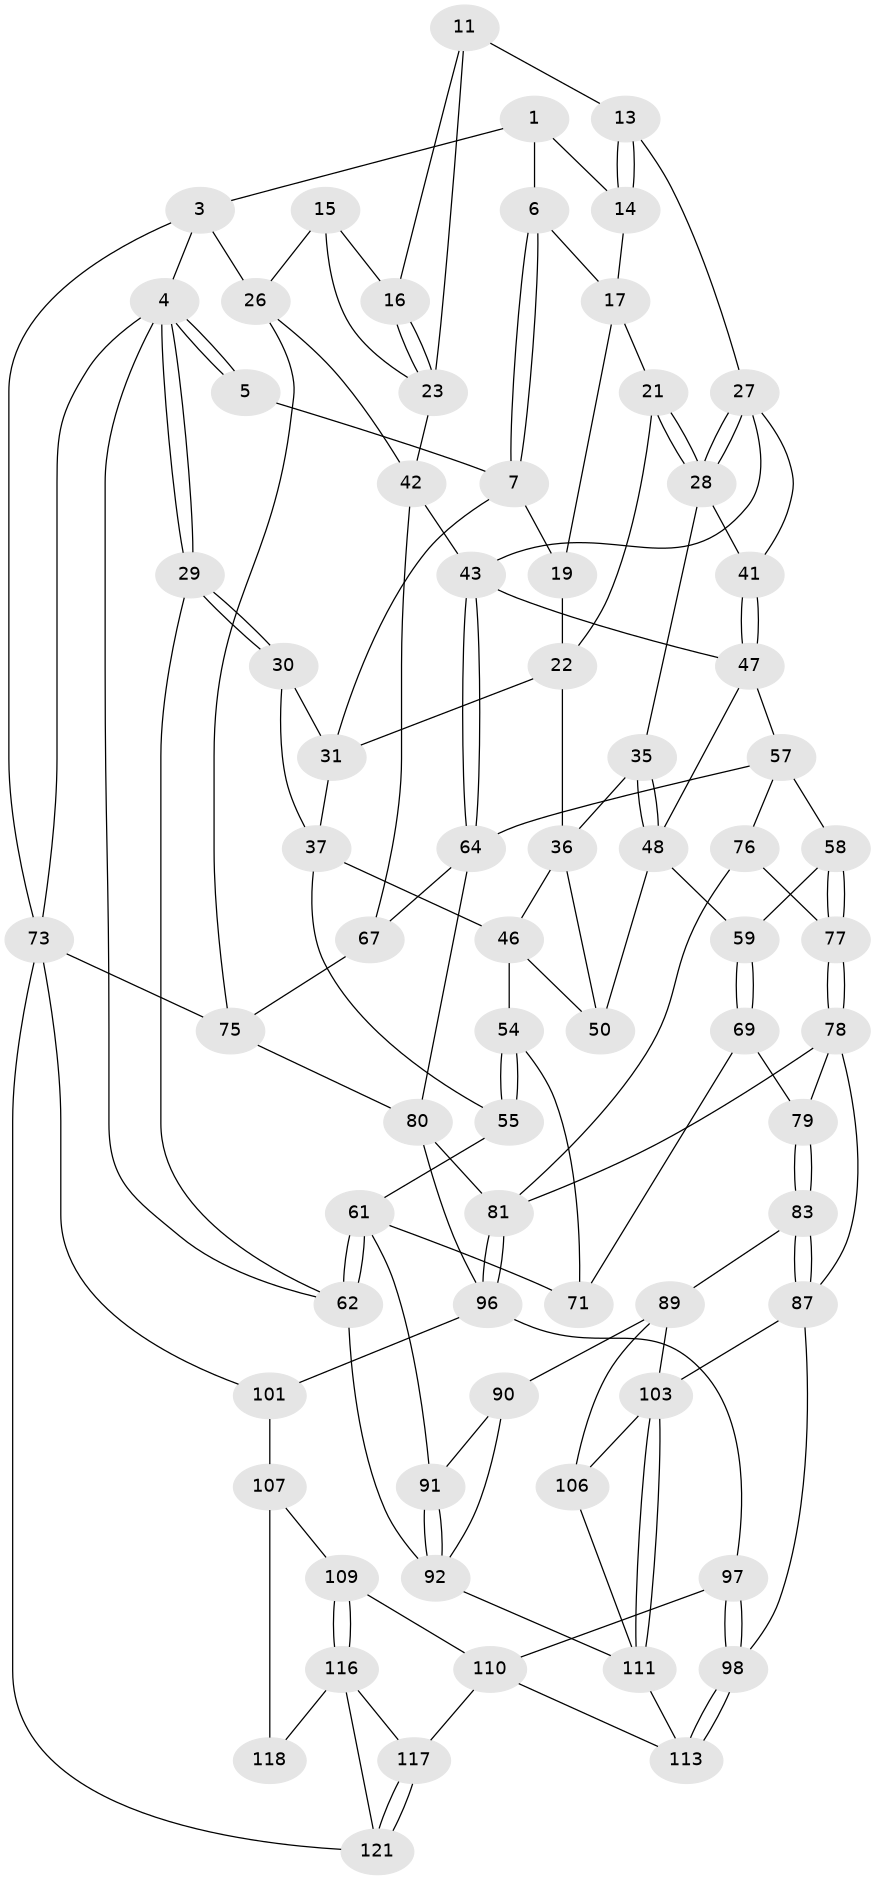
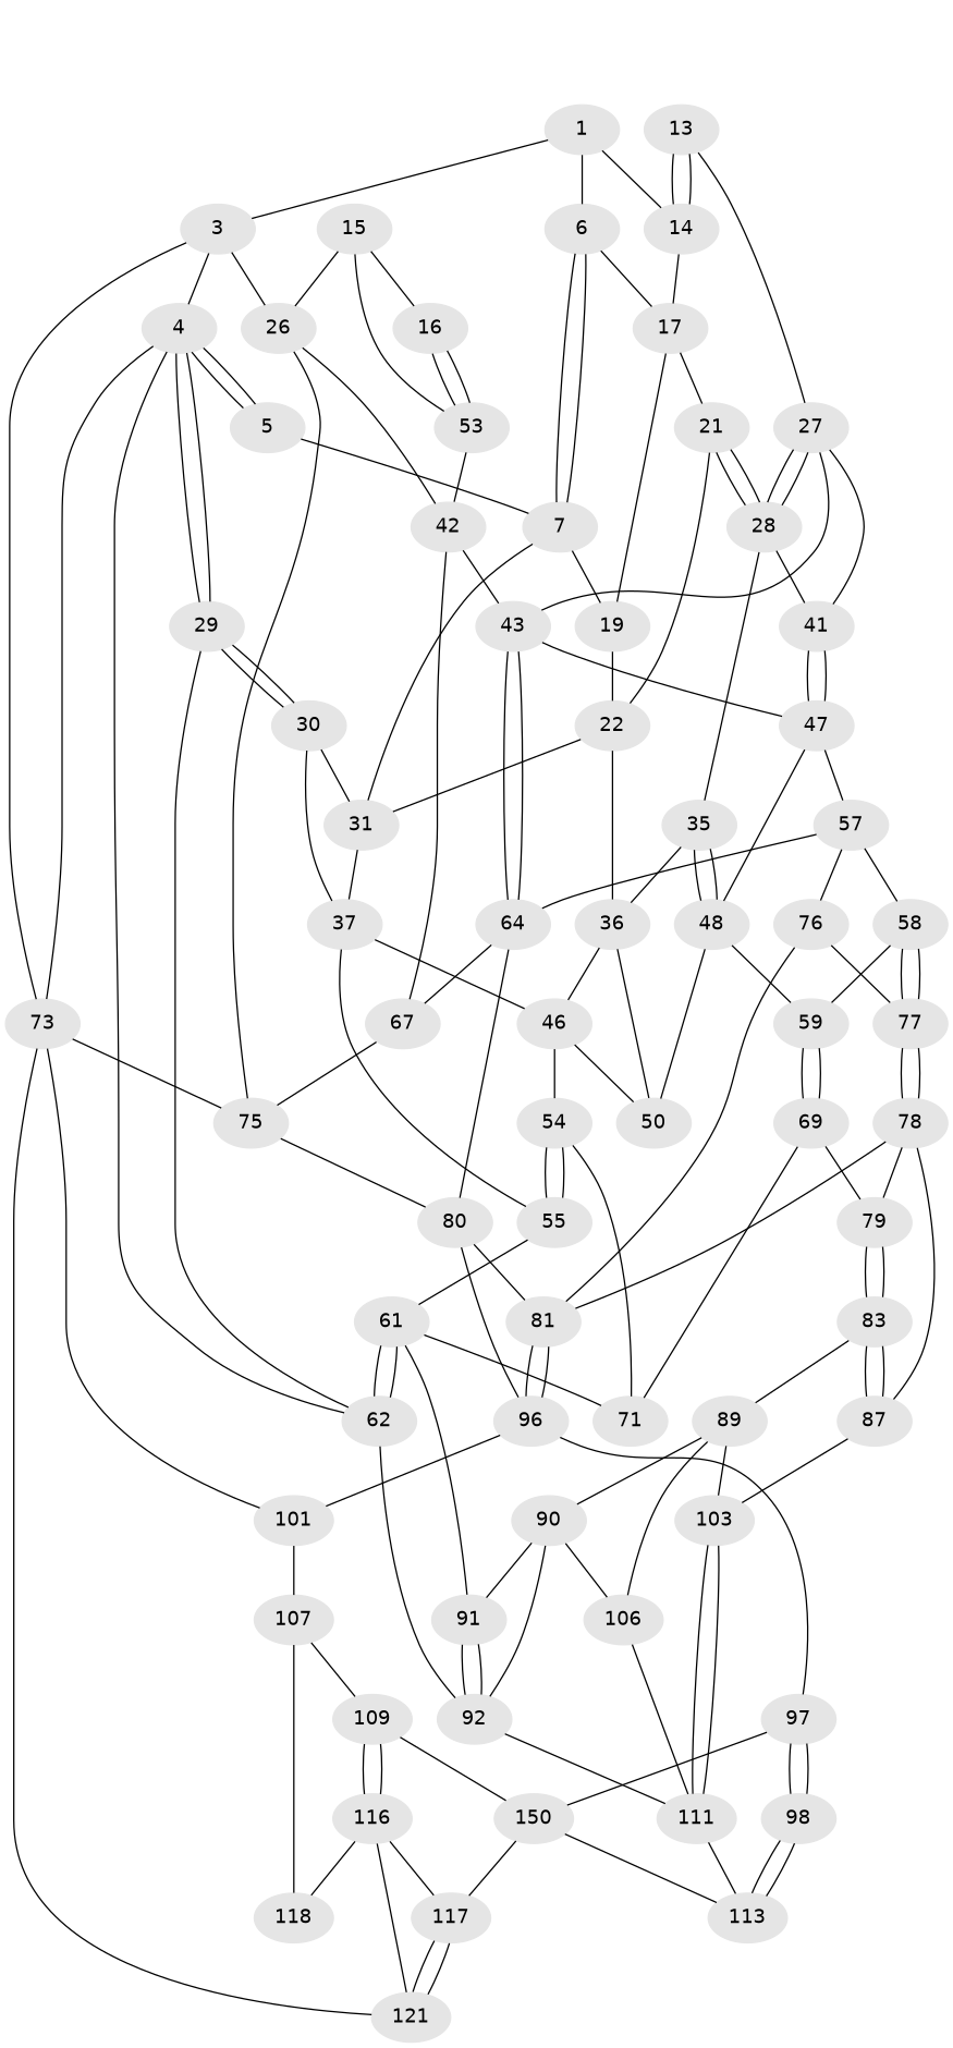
  graph {
    fontname="DejaVu Sans"
    node [color=gray90 fontname="DejaVu Sans" style=filled]
    edge [fontname="DejaVu Sans"]
    1 [super="+2"]
    3 [super="+10"]
    6
    14
    4 [super="+95"]
    26 [super="+51"]
    73 [super="+74"]
    7 [super="+20"]
    17 [super="+18"]
    5
    29 [super="+63"]
    62 [super="+94"]
    42 [super="+52"]
    75 [super="+86"]
    101 [super="+102"]
    121 [super="+123"]
    30 [super="+39"]
    92 [super="+93"]
    19
    31 [super="+33"]
    21
    22 [super="+32"]
    37 [super="+38"]
-   11 [super="+12"]
    13
    16
-   23 [super="+25"]
+   23 [super="+25" label=53]
    15 [super="+24"]
    27 [super="+40"]
    28 [super="+34"]
    41
    43 [super="+44"]
    36 [super="+45"]
    35
    46 [super="+53"]
    50
    67
    80 [super="+88"]
    47 [super="+56"]
    64 [super="+65"]
    48 [super="+49"]
    55 [super="+60"]
    59
    54 [super="+68"]
    61 [super="+72"]
    57 [super="+66"]
    71
    58
    76
    69 [super="+70"]
    91
    77
    81 [super="+82"]
    78 [super="+85"]
    79
    111 [super="+112"]
    96 [super="+100"]
    83 [super="+84"]
    87 [super="+99"]
    89 [super="+104"]
    107 [super="+108"]
    98
    103
    97
    90 [super="+105"]
    106
    113 [super="+114"]
-   110 [super="+115"]
+   110 [super="+115" label=150]
    117
    118 [super="+119"]
    109
    116 [super="+120"]
    1 -- 3
    1 -- 6
    1 -- 14
    3 -- 4
    3 -- 26
    3 -- 73
    6 -- 7
    6 -- 7
    6 -- 17
    14 -- 17
    4 -- 73
    4 -- 5
    4 -- 5
    4 -- 29
    4 -- 29
    4 -- 62
    26 -- 42
    26 -- 75
    73 -- 75
    73 -- 101
    73 -- 121
    7 -- 19
    7 -- 31
    17 -- 19
    17 -- 21
    5 -- 7
    29 -- 62
    29 -- 30 [weight=2]
    29 -- 30
    62 -- 92
    42 -- 43
    42 -- 67
    75 -- 80
    101 -- 107
    30 -- 31
    30 -- 37
    92 -- 111
    19 -- 22
    31 -- 37
    21 -- 22
    21 -- 28
    21 -- 28
    22 -- 31
    22 -- 36
    37 -- 46
    37 -- 55
-   11 -- 13
-   11 -- 16
-   11 -- 23
    13 -- 14
    13 -- 14
    13 -- 27
    16 -- 23
    16 -- 23
    23 -- 42
    15 -- 26
    15 -- 16
    15 -- 23
    27 -- 28
    27 -- 28
    27 -- 41
    27 -- 43
    28 -- 41
    28 -- 35
    41 -- 47
    41 -- 47
    43 -- 47
    43 -- 64
    43 -- 64
    36 -- 46
    36 -- 50
    35 -- 36
    35 -- 48
    35 -- 48
    46 -- 50
    46 -- 54
    67 -- 75
    80 -- 81
    80 -- 96
    47 -- 48
    47 -- 57
    64 -- 67
    64 -- 80
    48 -- 50
    48 -- 59
    55 -- 61
    59 -- 69
    59 -- 69
    54 -- 55 [weight=2]
    54 -- 55
    54 -- 71
    61 -- 62
    61 -- 62
    61 -- 71
    61 -- 91
    57 -- 64
    57 -- 58
    57 -- 76
    58 -- 59
    58 -- 77
    58 -- 77
    76 -- 77
    76 -- 81
    69 -- 71
    69 -- 79
    91 -- 92
    91 -- 92
    77 -- 78
    77 -- 78
    81 -- 96
    81 -- 96
    78 -- 81
    78 -- 79
    78 -- 87
    79 -- 83
    79 -- 83
    111 -- 113
    96 -- 101
    96 -- 97
    83 -- 87
    83 -- 87
    83 -- 89
-   87 -- 98
    87 -- 103
    89 -- 103
    89 -- 90
    89 -- 106
    107 -- 118 [weight=2]
    107 -- 109
    98 -- 113
    98 -- 113
    103 -- 111
    103 -- 111
    97 -- 98
    97 -- 98
    97 -- 110
    90 -- 92
    90 -- 91
-   103 -- 106
+   90 -- 106
    106 -- 111
    110 -- 113
    110 -- 117
    117 -- 121
    117 -- 121
    109 -- 110
    109 -- 116
    109 -- 116
    116 -- 121
    116 -- 117
    116 -- 118
  }
